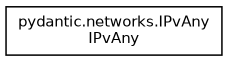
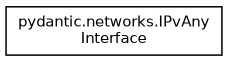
  digraph {
    rankdir=LR
-   n1 [color=black fillcolor=white fontname=Helvetica fontsize=10 height=0.2 label="pydantic.networks.IPvAny\lIPvAny" shape=record style=filled width=0.4]
+   n1 [color=black fillcolor=white fontname=Helvetica fontsize=10 height=0.2 label="pydantic.networks.IPvAny\lInterface" shape=record style=filled width=0.4]
  }
